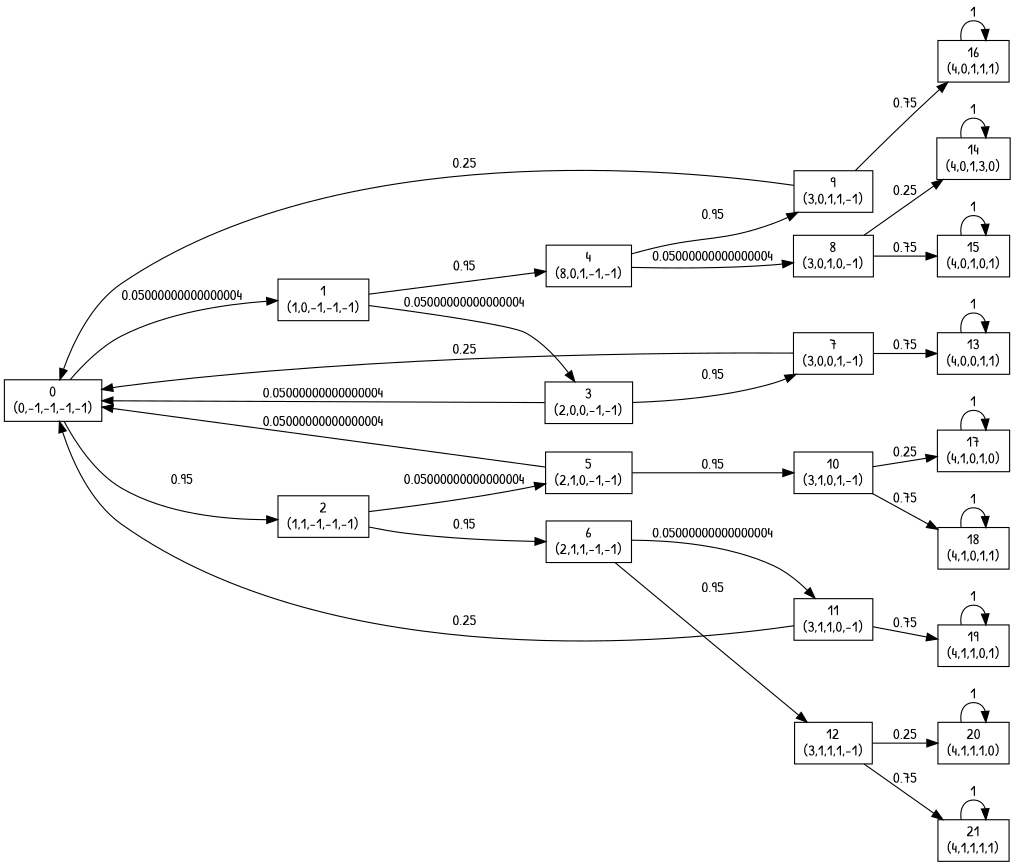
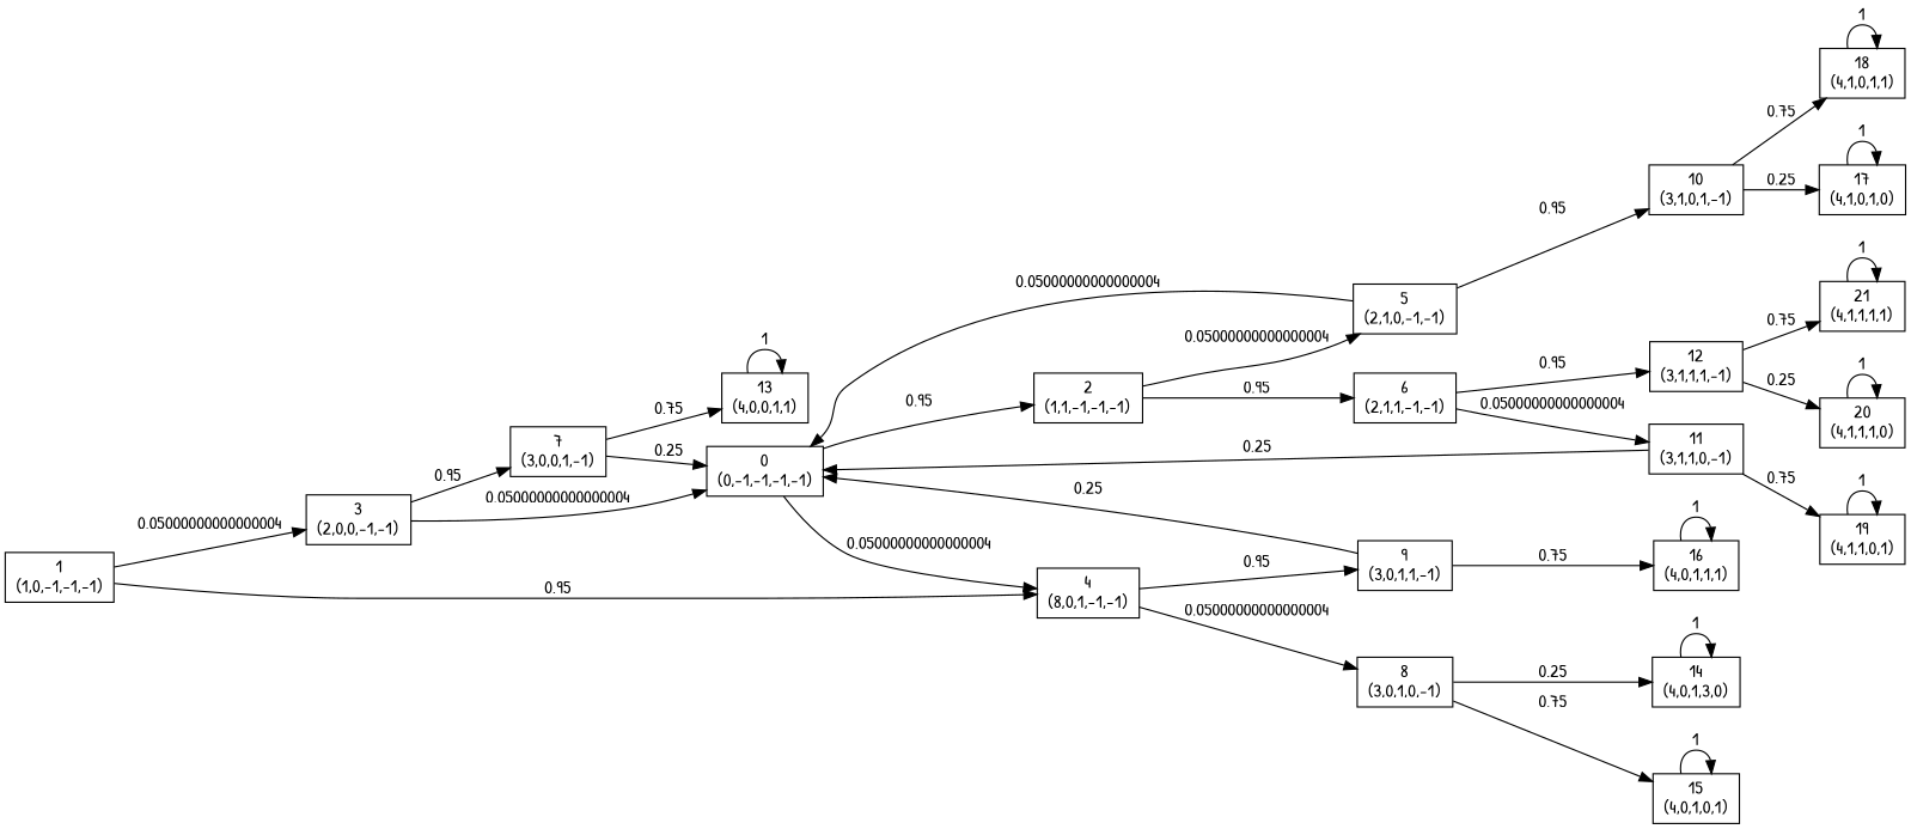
  digraph {
    fontname="Patrick Hand"
    rankdir=LR
    node [fontname="Patrick Hand" shape=box]
    edge [fontname="Patrick Hand"]
    n1 [label="0\n(0,-1,-1,-1,-1)"]
    n2 [label="1\n(1,0,-1,-1,-1)"]
    n3 [label="2\n(1,1,-1,-1,-1)"]
    n4 [label="3\n(2,0,0,-1,-1)"]
    n5 [label="4\n(8,0,1,-1,-1)"]
    n6 [label="5\n(2,1,0,-1,-1)"]
    n7 [label="6\n(2,1,1,-1,-1)"]
    n8 [label="7\n(3,0,0,1,-1)"]
    n9 [label="8\n(3,0,1,0,-1)"]
    n10 [label="9\n(3,0,1,1,-1)"]
    n11 [label="10\n(3,1,0,1,-1)"]
    n12 [label="11\n(3,1,1,0,-1)"]
    n13 [label="12\n(3,1,1,1,-1)"]
    n14 [label="13\n(4,0,0,1,1)"]
    n15 [label="14\n(4,0,1,3,0)"]
    n16 [label="15\n(4,0,1,0,1)"]
    n17 [label="16\n(4,0,1,1,1)"]
    n18 [label="17\n(4,1,0,1,0)"]
    n19 [label="18\n(4,1,0,1,1)"]
    n20 [label="19\n(4,1,1,0,1)"]
    n21 [label="20\n(4,1,1,1,0)"]
    n22 [label="21\n(4,1,1,1,1)"]
-   n1 -> n2 [label=0.05000000000000004]
+   n1 -> n5 [label=0.05000000000000004]
    n1 -> n3 [label=0.95]
    n2 -> n4 [label=0.05000000000000004]
    n2 -> n5 [label=0.95]
    n3 -> n6 [label=0.05000000000000004]
    n3 -> n7 [label=0.95]
    n4 -> n1 [label=0.05000000000000004]
    n4 -> n8 [label=0.95]
    n5 -> n9 [label=0.05000000000000004]
    n5 -> n10 [label=0.95]
    n6 -> n1 [label=0.05000000000000004]
    n6 -> n11 [label=0.95]
    n7 -> n12 [label=0.05000000000000004]
    n7 -> n13 [label=0.95]
    n8 -> n1 [label=0.25]
    n8 -> n14 [label=0.75]
    n9 -> n15 [label=0.25]
    n9 -> n16 [label=0.75]
    n10 -> n1 [label=0.25]
    n10 -> n17 [label=0.75]
    n11 -> n18 [label=0.25]
    n11 -> n19 [label=0.75]
    n12 -> n1 [label=0.25]
    n12 -> n20 [label=0.75]
    n13 -> n21 [label=0.25]
    n13 -> n22 [label=0.75]
    n14 -> n14 [label=1]
    n15 -> n15 [label=1]
    n16 -> n16 [label=1]
    n17 -> n17 [label=1]
    n18 -> n18 [label=1]
    n19 -> n19 [label=1]
    n20 -> n20 [label=1]
    n21 -> n21 [label=1]
    n22 -> n22 [label=1]
  }
